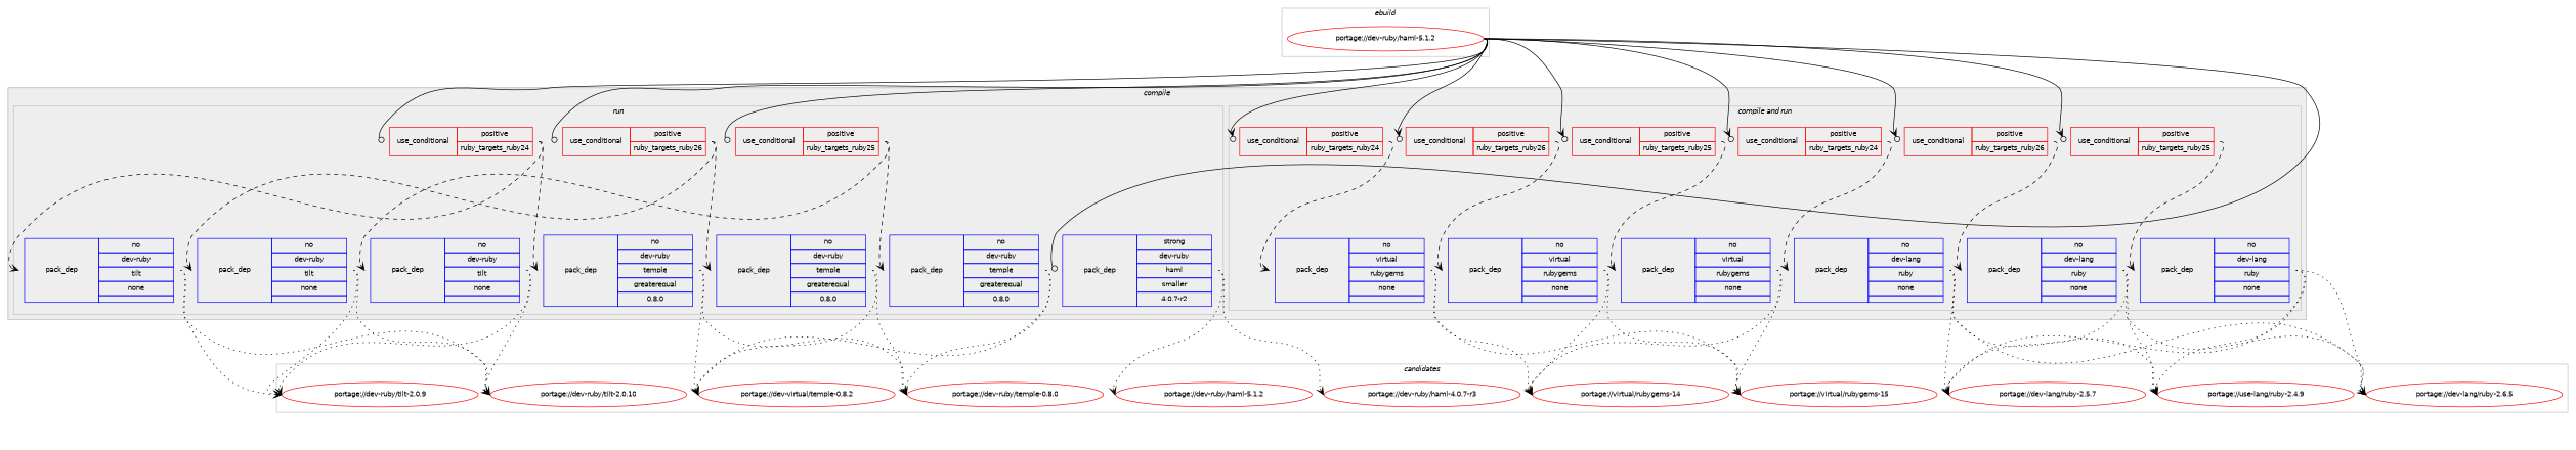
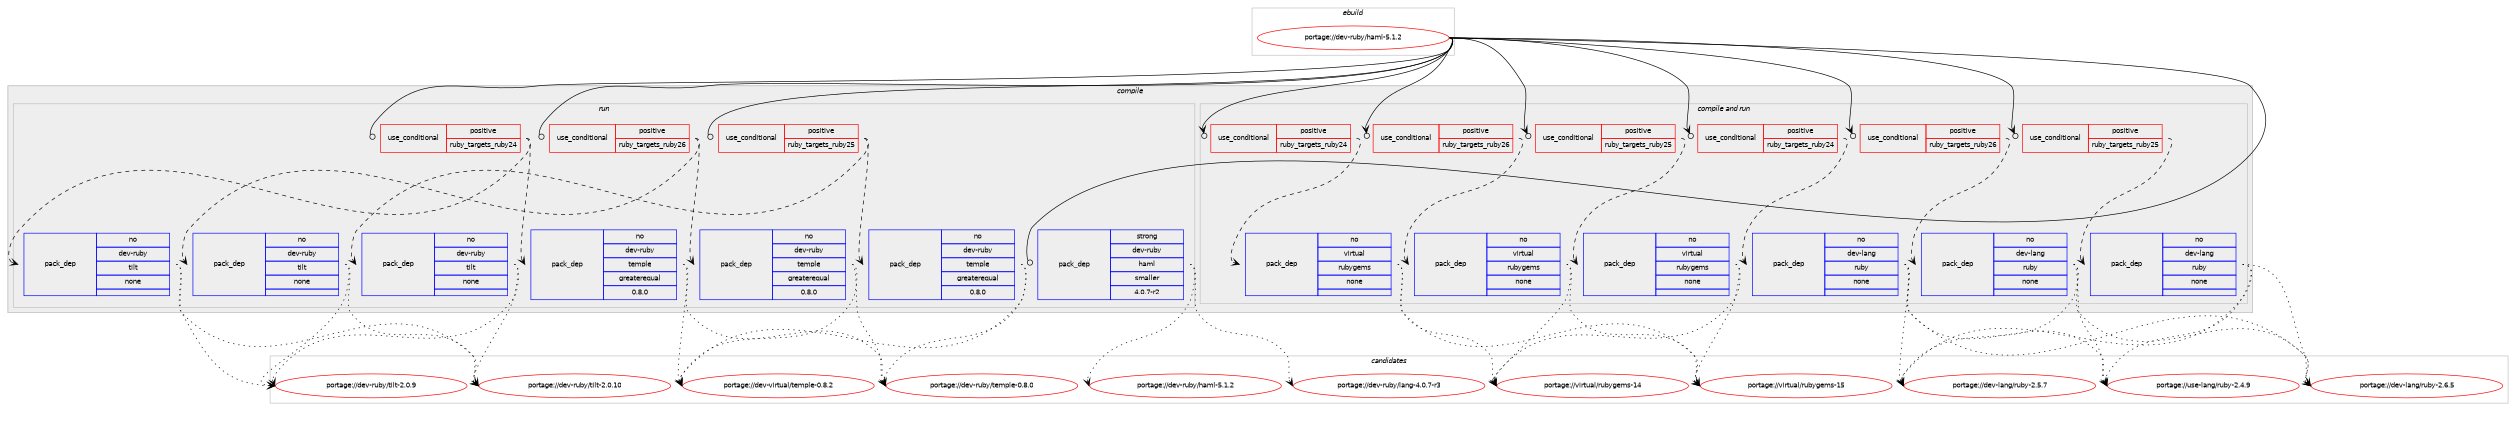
  digraph {
    compound=true
    concentrate=true
    fontname=Helvetica
    fontsize=10
    newrank=true
    rankdir=TB
    ranksep=1.5
    node [color=red fontname=Helvetica fontsize=10 shape=none]
    edge [arrowhead=vee headport=w style=dotted tailport=e weight=100]
    n1 [label="portage://dev-ruby/haml-5.1.2" width=4 shape=""]
    n2 [color=blue label=<<TABLE BORDER="0" CELLBORDER="1" CELLSPACING="0" CELLPADDING="4" WIDTH="220"><TR><TD ROWSPAN="6" CELLPADDING="30">pack_dep</TD></TR><TR><TD WIDTH="110">no</TD></TR><TR><TD>dev-lang</TD></TR><TR><TD>ruby</TD></TR><TR><TD>none</TD></TR><TR><TD></TD></TR></TABLE>>]
    n3 [label=<<TABLE BORDER="0" CELLBORDER="1" CELLSPACING="0" CELLPADDING="4"><TR><TD ROWSPAN="3" CELLPADDING="10">use_conditional</TD></TR><TR><TD>positive</TD></TR><TR><TD>ruby_targets_ruby24</TD></TR></TABLE>>]
    n4 [color=blue label=<<TABLE BORDER="0" CELLBORDER="1" CELLSPACING="0" CELLPADDING="4" WIDTH="220"><TR><TD ROWSPAN="6" CELLPADDING="30">pack_dep</TD></TR><TR><TD WIDTH="110">no</TD></TR><TR><TD>virtual</TD></TR><TR><TD>rubygems</TD></TR><TR><TD>none</TD></TR><TR><TD></TD></TR></TABLE>>]
    n5 [label=<<TABLE BORDER="0" CELLBORDER="1" CELLSPACING="0" CELLPADDING="4"><TR><TD ROWSPAN="3" CELLPADDING="10">use_conditional</TD></TR><TR><TD>positive</TD></TR><TR><TD>ruby_targets_ruby24</TD></TR></TABLE>>]
    n6 [color=blue label=<<TABLE BORDER="0" CELLBORDER="1" CELLSPACING="0" CELLPADDING="4" WIDTH="220"><TR><TD ROWSPAN="6" CELLPADDING="30">pack_dep</TD></TR><TR><TD WIDTH="110">no</TD></TR><TR><TD>dev-lang</TD></TR><TR><TD>ruby</TD></TR><TR><TD>none</TD></TR><TR><TD></TD></TR></TABLE>>]
    n7 [label=<<TABLE BORDER="0" CELLBORDER="1" CELLSPACING="0" CELLPADDING="4"><TR><TD ROWSPAN="3" CELLPADDING="10">use_conditional</TD></TR><TR><TD>positive</TD></TR><TR><TD>ruby_targets_ruby25</TD></TR></TABLE>>]
    n8 [color=blue label=<<TABLE BORDER="0" CELLBORDER="1" CELLSPACING="0" CELLPADDING="4" WIDTH="220"><TR><TD ROWSPAN="6" CELLPADDING="30">pack_dep</TD></TR><TR><TD WIDTH="110">no</TD></TR><TR><TD>virtual</TD></TR><TR><TD>rubygems</TD></TR><TR><TD>none</TD></TR><TR><TD></TD></TR></TABLE>>]
    n9 [label=<<TABLE BORDER="0" CELLBORDER="1" CELLSPACING="0" CELLPADDING="4"><TR><TD ROWSPAN="3" CELLPADDING="10">use_conditional</TD></TR><TR><TD>positive</TD></TR><TR><TD>ruby_targets_ruby25</TD></TR></TABLE>>]
    n10 [color=blue label=<<TABLE BORDER="0" CELLBORDER="1" CELLSPACING="0" CELLPADDING="4" WIDTH="220"><TR><TD ROWSPAN="6" CELLPADDING="30">pack_dep</TD></TR><TR><TD WIDTH="110">no</TD></TR><TR><TD>dev-lang</TD></TR><TR><TD>ruby</TD></TR><TR><TD>none</TD></TR><TR><TD></TD></TR></TABLE>>]
    n11 [label=<<TABLE BORDER="0" CELLBORDER="1" CELLSPACING="0" CELLPADDING="4"><TR><TD ROWSPAN="3" CELLPADDING="10">use_conditional</TD></TR><TR><TD>positive</TD></TR><TR><TD>ruby_targets_ruby26</TD></TR></TABLE>>]
    n12 [color=blue label=<<TABLE BORDER="0" CELLBORDER="1" CELLSPACING="0" CELLPADDING="4" WIDTH="220"><TR><TD ROWSPAN="6" CELLPADDING="30">pack_dep</TD></TR><TR><TD WIDTH="110">no</TD></TR><TR><TD>virtual</TD></TR><TR><TD>rubygems</TD></TR><TR><TD>none</TD></TR><TR><TD></TD></TR></TABLE>>]
    n13 [label=<<TABLE BORDER="0" CELLBORDER="1" CELLSPACING="0" CELLPADDING="4"><TR><TD ROWSPAN="3" CELLPADDING="10">use_conditional</TD></TR><TR><TD>positive</TD></TR><TR><TD>ruby_targets_ruby26</TD></TR></TABLE>>]
    n14 [color=blue label=<<TABLE BORDER="0" CELLBORDER="1" CELLSPACING="0" CELLPADDING="4" WIDTH="220"><TR><TD ROWSPAN="6" CELLPADDING="30">pack_dep</TD></TR><TR><TD WIDTH="110">no</TD></TR><TR><TD>dev-ruby</TD></TR><TR><TD>temple</TD></TR><TR><TD>greaterequal</TD></TR><TR><TD>0.8.0</TD></TR></TABLE>>]
    n15 [color=blue label=<<TABLE BORDER="0" CELLBORDER="1" CELLSPACING="0" CELLPADDING="4" WIDTH="220"><TR><TD ROWSPAN="6" CELLPADDING="30">pack_dep</TD></TR><TR><TD WIDTH="110">no</TD></TR><TR><TD>dev-ruby</TD></TR><TR><TD>tilt</TD></TR><TR><TD>none</TD></TR><TR><TD></TD></TR></TABLE>>]
    n16 [label=<<TABLE BORDER="0" CELLBORDER="1" CELLSPACING="0" CELLPADDING="4"><TR><TD ROWSPAN="3" CELLPADDING="10">use_conditional</TD></TR><TR><TD>positive</TD></TR><TR><TD>ruby_targets_ruby24</TD></TR></TABLE>>]
    n17 [color=blue label=<<TABLE BORDER="0" CELLBORDER="1" CELLSPACING="0" CELLPADDING="4" WIDTH="220"><TR><TD ROWSPAN="6" CELLPADDING="30">pack_dep</TD></TR><TR><TD WIDTH="110">no</TD></TR><TR><TD>dev-ruby</TD></TR><TR><TD>temple</TD></TR><TR><TD>greaterequal</TD></TR><TR><TD>0.8.0</TD></TR></TABLE>>]
    n18 [color=blue label=<<TABLE BORDER="0" CELLBORDER="1" CELLSPACING="0" CELLPADDING="4" WIDTH="220"><TR><TD ROWSPAN="6" CELLPADDING="30">pack_dep</TD></TR><TR><TD WIDTH="110">no</TD></TR><TR><TD>dev-ruby</TD></TR><TR><TD>tilt</TD></TR><TR><TD>none</TD></TR><TR><TD></TD></TR></TABLE>>]
    n19 [label=<<TABLE BORDER="0" CELLBORDER="1" CELLSPACING="0" CELLPADDING="4"><TR><TD ROWSPAN="3" CELLPADDING="10">use_conditional</TD></TR><TR><TD>positive</TD></TR><TR><TD>ruby_targets_ruby25</TD></TR></TABLE>>]
    n20 [color=blue label=<<TABLE BORDER="0" CELLBORDER="1" CELLSPACING="0" CELLPADDING="4" WIDTH="220"><TR><TD ROWSPAN="6" CELLPADDING="30">pack_dep</TD></TR><TR><TD WIDTH="110">no</TD></TR><TR><TD>dev-ruby</TD></TR><TR><TD>temple</TD></TR><TR><TD>greaterequal</TD></TR><TR><TD>0.8.0</TD></TR></TABLE>>]
    n21 [color=blue label=<<TABLE BORDER="0" CELLBORDER="1" CELLSPACING="0" CELLPADDING="4" WIDTH="220"><TR><TD ROWSPAN="6" CELLPADDING="30">pack_dep</TD></TR><TR><TD WIDTH="110">no</TD></TR><TR><TD>dev-ruby</TD></TR><TR><TD>tilt</TD></TR><TR><TD>none</TD></TR><TR><TD></TD></TR></TABLE>>]
    n22 [label=<<TABLE BORDER="0" CELLBORDER="1" CELLSPACING="0" CELLPADDING="4"><TR><TD ROWSPAN="3" CELLPADDING="10">use_conditional</TD></TR><TR><TD>positive</TD></TR><TR><TD>ruby_targets_ruby26</TD></TR></TABLE>>]
    n23 [color=blue label=<<TABLE BORDER="0" CELLBORDER="1" CELLSPACING="0" CELLPADDING="4" WIDTH="220"><TR><TD ROWSPAN="6" CELLPADDING="30">pack_dep</TD></TR><TR><TD WIDTH="110">strong</TD></TR><TR><TD>dev-ruby</TD></TR><TR><TD>haml</TD></TR><TR><TD>smaller</TD></TR><TR><TD>4.0.7-r2</TD></TR></TABLE>>]
    n24 [label="portage://use-lang/ruby-2.4.9" width=4 shape=""]
    n25 [label="portage://dev-lang/ruby-2.5.7" width=4 shape=""]
    n26 [label="portage://dev-lang/ruby-2.6.5" width=4 shape=""]
    n27 [label="portage://virtual/rubygems-14" width=4 shape=""]
    n28 [label="portage://virtual/rubygems-15" width=4 shape=""]
    n29 [label="portage://dev-ruby/temple-0.8.0" width=4 shape=""]
    n30 [label="portage://dev-virtual/temple-0.8.2" width=4 shape=""]
    n31 [label="portage://dev-ruby/tilt-2.0.10" width=4 shape=""]
    n32 [label="portage://dev-ruby/tilt-2.0.9" width=4 shape=""]
-   n33 [label="portage://dev-ruby/haml-4.0.7-r3" width=4 shape=""]
+   n33 [label="portage://dev-ruby/lang-4.0.7-r3" width=4 shape=""]
    n34 [label="portage://dev-ruby/haml-5.1.2" width=4 shape=""]
    subgraph cluster_1 {
      color=gray
      label=<<i>ebuild</i>>
      rank=same
      n1
    }
    subgraph cluster_2 {
      color=gray
      label=<<i>dependencies</i>>
      subgraph cluster_3 {
        color=gray
        fillcolor="#eeeeee"
        label=<<i>compile</i>>
        style=filled
      }
      subgraph cluster_4 {
        color=gray
        fillcolor="#eeeeee"
        label=<<i>compile and run</i>>
        style=filled
        subgraph sub_5 {
          color=gray
          fillcolor="#eeeeee"
          label=<<i>compile and run</i>>
          style=filled
          n3
          subgraph sub_6 {
            color=gray
            fillcolor="#eeeeee"
            label=<<i>compile and run</i>>
            style=filled
            n2
          }
        }
        subgraph sub_7 {
          color=gray
          fillcolor="#eeeeee"
          label=<<i>compile and run</i>>
          style=filled
          n5
          subgraph sub_8 {
            color=gray
            fillcolor="#eeeeee"
            label=<<i>compile and run</i>>
            style=filled
            n4
          }
        }
        subgraph sub_9 {
          color=gray
          fillcolor="#eeeeee"
          label=<<i>compile and run</i>>
          style=filled
          n7
          subgraph sub_10 {
            color=gray
            fillcolor="#eeeeee"
            label=<<i>compile and run</i>>
            style=filled
            n6
          }
        }
        subgraph sub_11 {
          color=gray
          fillcolor="#eeeeee"
          label=<<i>compile and run</i>>
          style=filled
          n9
          subgraph sub_12 {
            color=gray
            fillcolor="#eeeeee"
            label=<<i>compile and run</i>>
            style=filled
            n8
          }
        }
        subgraph sub_13 {
          color=gray
          fillcolor="#eeeeee"
          label=<<i>compile and run</i>>
          style=filled
          n11
          subgraph sub_14 {
            color=gray
            fillcolor="#eeeeee"
            label=<<i>compile and run</i>>
            style=filled
            n10
          }
        }
        subgraph sub_15 {
          color=gray
          fillcolor="#eeeeee"
          label=<<i>compile and run</i>>
          style=filled
          n13
          subgraph sub_16 {
            color=gray
            fillcolor="#eeeeee"
            label=<<i>compile and run</i>>
            style=filled
            n12
          }
        }
      }
      subgraph cluster_17 {
        color=gray
        fillcolor="#eeeeee"
        label=<<i>run</i>>
        style=filled
        subgraph sub_18 {
          color=gray
          fillcolor="#eeeeee"
          label=<<i>run</i>>
          style=filled
          n16
          subgraph sub_19 {
            color=gray
            fillcolor="#eeeeee"
            label=<<i>run</i>>
            style=filled
            n14
          }
          subgraph sub_20 {
            color=gray
            fillcolor="#eeeeee"
            label=<<i>run</i>>
            style=filled
            n15
          }
        }
        subgraph sub_21 {
          color=gray
          fillcolor="#eeeeee"
          label=<<i>run</i>>
          style=filled
          n19
          subgraph sub_22 {
            color=gray
            fillcolor="#eeeeee"
            label=<<i>run</i>>
            style=filled
            n17
          }
          subgraph sub_23 {
            color=gray
            fillcolor="#eeeeee"
            label=<<i>run</i>>
            style=filled
            n18
          }
        }
        subgraph sub_24 {
          color=gray
          fillcolor="#eeeeee"
          label=<<i>run</i>>
          style=filled
          n22
          subgraph sub_25 {
            color=gray
            fillcolor="#eeeeee"
            label=<<i>run</i>>
            style=filled
            n20
          }
          subgraph sub_26 {
            color=gray
            fillcolor="#eeeeee"
            label=<<i>run</i>>
            style=filled
            n21
          }
        }
        subgraph sub_27 {
          color=gray
          fillcolor="#eeeeee"
          label=<<i>run</i>>
          style=filled
          n23
        }
      }
    }
    subgraph cluster_28 {
      color=gray
      label=<<i>candidates</i>>
      rank=same
      subgraph sub_29 {
        color=black
        label=<<i>candidates</i>>
        nodesep=1
        rank=same
        n24
        n25
        n26
      }
      subgraph sub_30 {
        color=black
        label=<<i>candidates</i>>
        nodesep=1
        rank=same
        n27
        n28
      }
      subgraph sub_31 {
        color=black
        label=<<i>candidates</i>>
        nodesep=1
        rank=same
        n24
        n25
        n26
      }
      subgraph sub_32 {
        color=black
        label=<<i>candidates</i>>
        nodesep=1
        rank=same
        n27
        n28
      }
      subgraph sub_33 {
        color=black
        label=<<i>candidates</i>>
        nodesep=1
        rank=same
        n24
        n25
        n26
      }
      subgraph sub_34 {
        color=black
        label=<<i>candidates</i>>
        nodesep=1
        rank=same
        n27
        n28
      }
      subgraph sub_35 {
        color=black
        label=<<i>candidates</i>>
        nodesep=1
        rank=same
        n29
        n30
      }
      subgraph sub_36 {
        color=black
        label=<<i>candidates</i>>
        nodesep=1
        rank=same
        n31
        n32
      }
      subgraph sub_37 {
        color=black
        label=<<i>candidates</i>>
        nodesep=1
        rank=same
        n29
        n30
      }
      subgraph sub_38 {
        color=black
        label=<<i>candidates</i>>
        nodesep=1
        rank=same
        n31
        n32
      }
      subgraph sub_39 {
        color=black
        label=<<i>candidates</i>>
        nodesep=1
        rank=same
        n29
        n30
      }
      subgraph sub_40 {
        color=black
        label=<<i>candidates</i>>
        nodesep=1
        rank=same
        n31
        n32
      }
      subgraph sub_41 {
        color=black
        label=<<i>candidates</i>>
        nodesep=1
        rank=same
        n33
        n34
      }
    }
    n1 -> n3 [arrowhead=odotvee style=solid weight=20]
    n1 -> n5 [arrowhead=odotvee style=solid weight=20]
    n1 -> n7 [arrowhead=odotvee style=solid weight=20]
    n1 -> n9 [arrowhead=odotvee style=solid weight=20]
    n1 -> n11 [arrowhead=odotvee style=solid weight=20]
    n1 -> n13 [arrowhead=odotvee style=solid weight=20]
    n1 -> n16 [arrowhead=odot style=solid weight=20]
    n1 -> n19 [arrowhead=odot style=solid weight=20]
    n1 -> n22 [arrowhead=odot style=solid weight=20]
    n1 -> n23 [arrowhead=odot style=solid weight=20]
    n2 -> n24
    n2 -> n25
    n2 -> n26
    n3 -> n2 [style=dashed weight=20]
    n4 -> n27
    n4 -> n28
    n5 -> n4 [style=dashed weight=20]
    n6 -> n24
    n6 -> n25
    n6 -> n26
    n7 -> n6 [style=dashed weight=20]
    n8 -> n27
    n8 -> n28
    n9 -> n8 [style=dashed weight=20]
    n10 -> n24
    n10 -> n25
    n10 -> n26
    n11 -> n10 [style=dashed weight=20]
    n12 -> n27
    n12 -> n28
    n13 -> n12 [style=dashed weight=20]
    n14 -> n29
    n14 -> n30
    n15 -> n31
    n15 -> n32
    n16 -> n14 [style=dashed weight=20]
    n16 -> n15 [style=dashed weight=20]
    n17 -> n29
    n17 -> n30
    n18 -> n31
    n18 -> n32
    n19 -> n17 [style=dashed weight=20]
    n19 -> n18 [style=dashed weight=20]
    n20 -> n29
    n20 -> n30
    n21 -> n31
    n21 -> n32
    n22 -> n20 [style=dashed weight=20]
    n22 -> n21 [style=dashed weight=20]
    n23 -> n33
    n23 -> n34
  }
